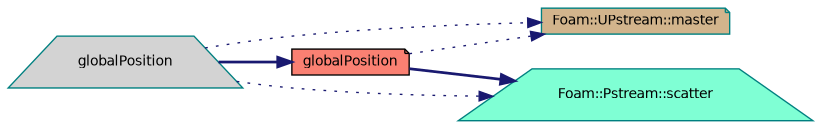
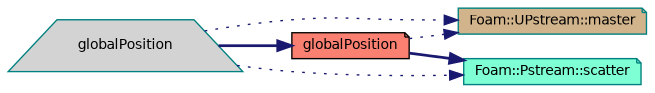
  digraph {
    rankdir=LR
    node [color=teal fontname=Helvetica fontsize=10 shape=trapezium style=filled]
    edge [color=midnightblue fontname=Helvetica fontsize=10 labelfontname=Helvetica labelfontsize=10 style=dotted]
    n1 [fillcolor=lightgrey fontcolor=black height=0.2 label=globalPosition width=0.4]
    n2 [color=black height=0.2 label=globalPosition shape=note width=0.4 fillcolor=salmon]
    n3 [height=0.2 label="Foam::UPstream::master" shape=note width=0.4 fillcolor=tan]
-   n4 [height=0.2 label="Foam::Pstream::scatter" width=0.4 fillcolor=aquamarine]
+   n4 [height=0.2 label="Foam::Pstream::scatter" shape=note width=0.4 fillcolor=aquamarine]
    n1 -> n2 [style=bold]
    n1 -> n3
    n1 -> n4
    n2 -> n3
    n2 -> n4 [style=bold]
  }
